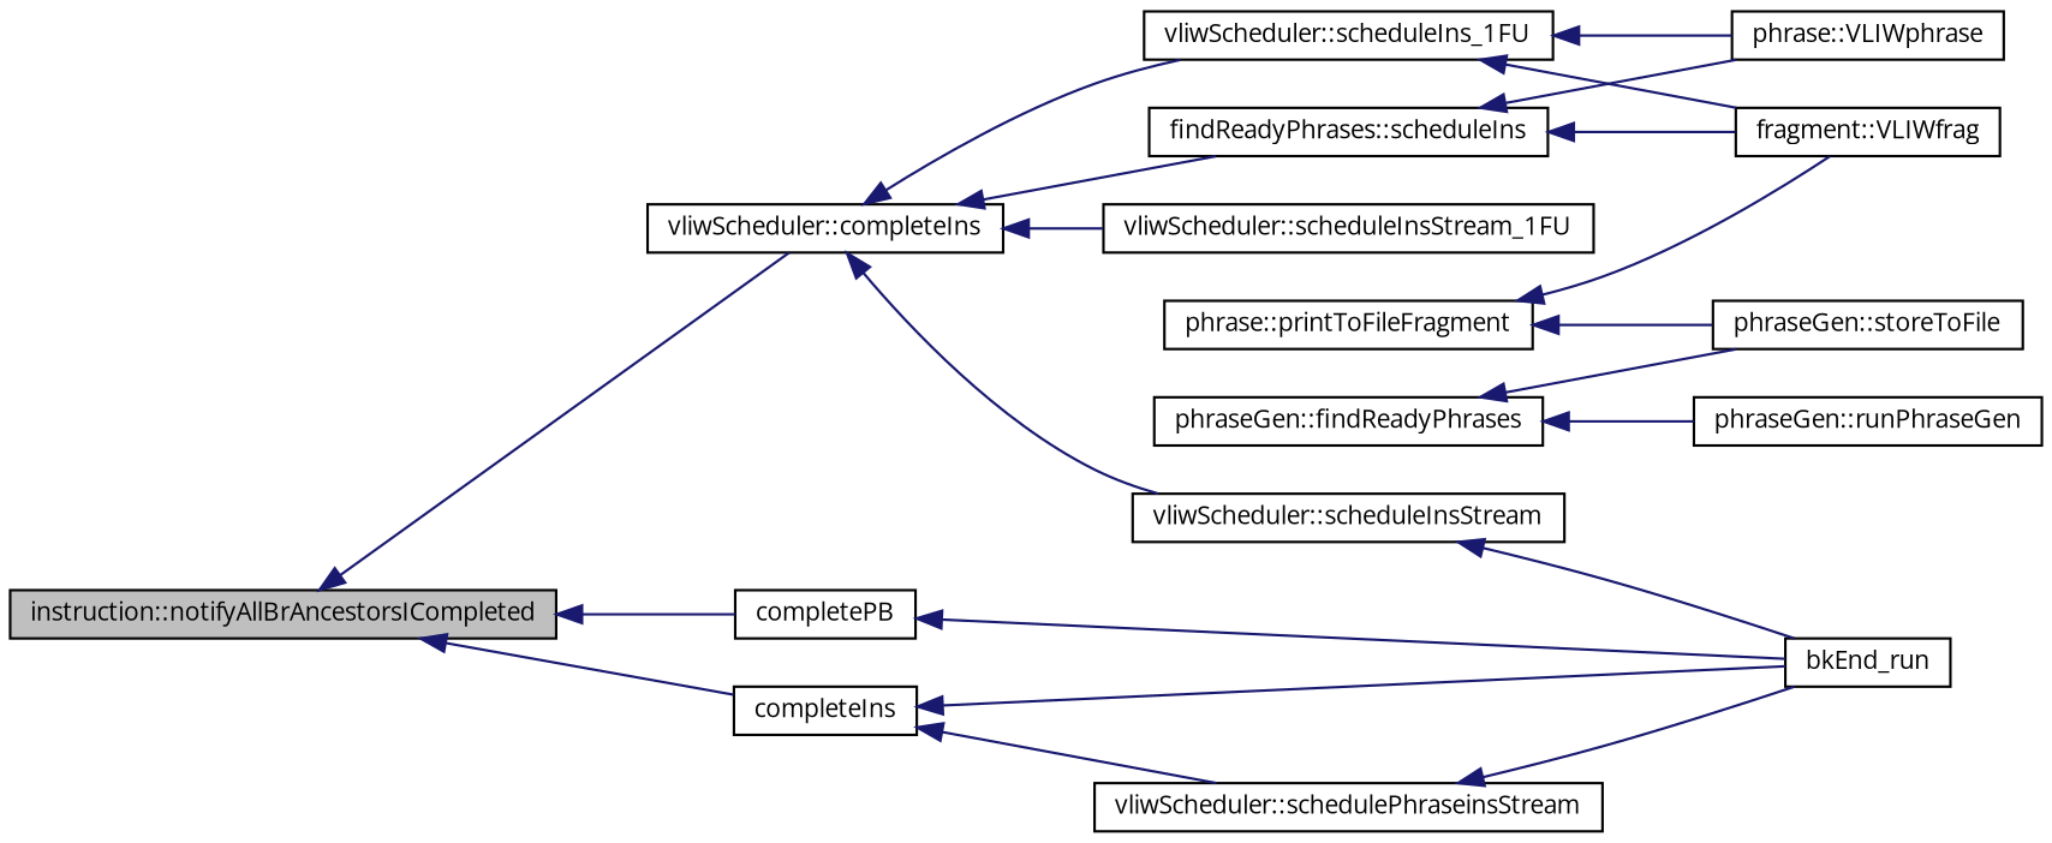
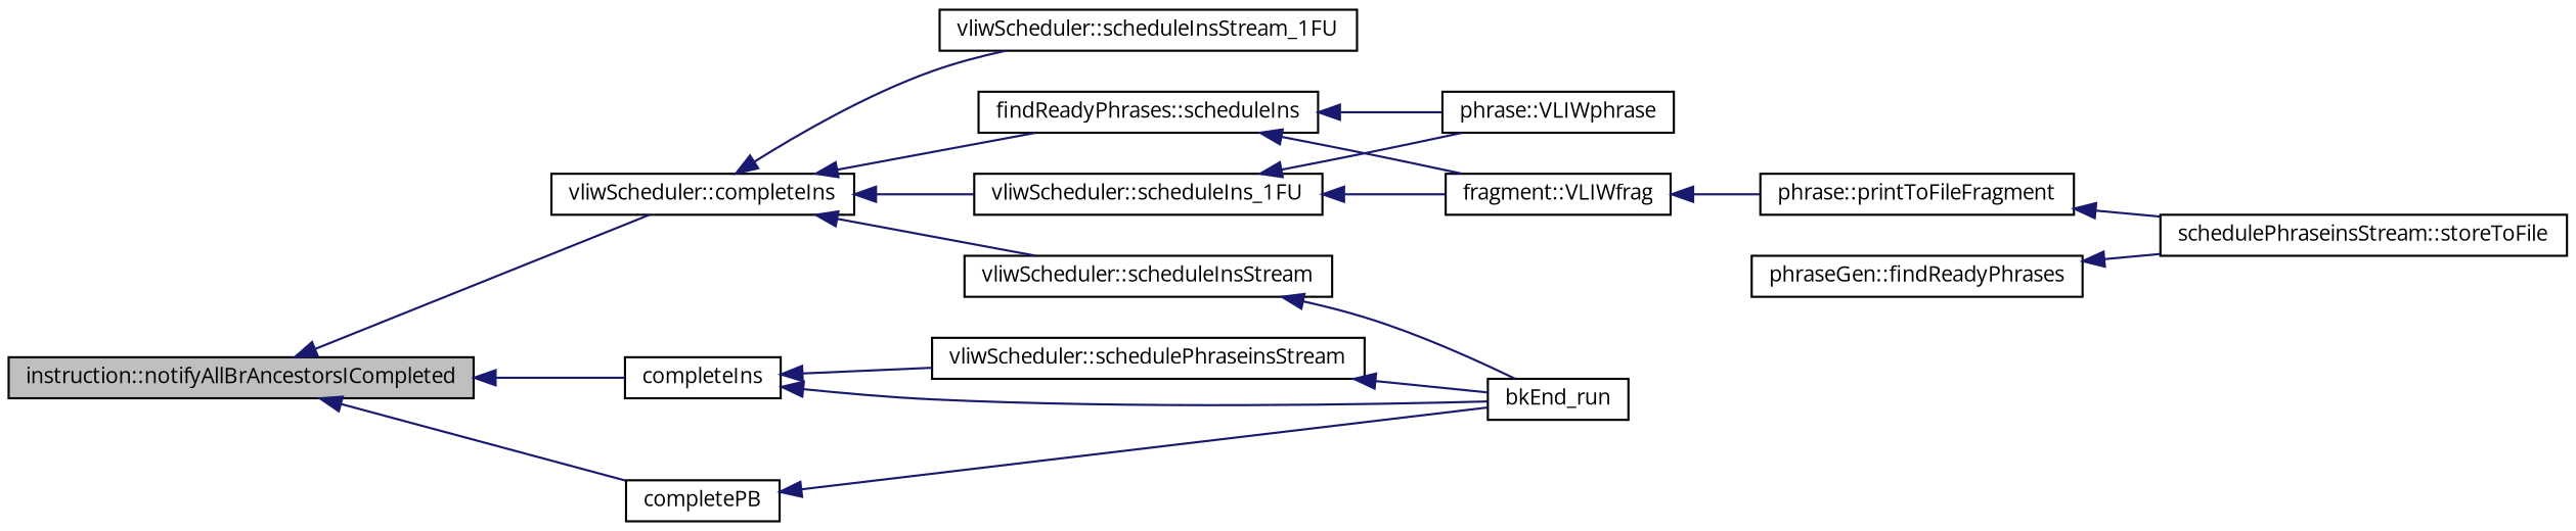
  digraph {
    fontname="Open Sans"
    rankdir=LR
    node [color=black fillcolor=white fontname="Open Sans" fontsize=10 shape=record style=filled]
    edge [color=midnightblue dir=back fontname="Open Sans" fontsize=10 labelfontname=Helvetica labelfontsize=10 style=solid]
    n1 [fillcolor=grey75 fontcolor=black height=0.2 label="instruction::notifyAllBrAncestorsICompleted" width=0.4]
    n2 [height=0.2 label="vliwScheduler::completeIns" width=0.4]
    n3 [height=0.2 label=completeIns width=0.4]
    n4 [height=0.2 label=completePB width=0.4]
    n5 [height=0.2 label="findReadyPhrases::scheduleIns" width=0.4]
    n6 [height=0.2 label="vliwScheduler::scheduleIns_1FU" width=0.4]
    n7 [height=0.2 label="vliwScheduler::scheduleInsStream" width=0.4]
    n8 [height=0.2 label="vliwScheduler::scheduleInsStream_1FU" width=0.4]
    n9 [height=0.2 label="vliwScheduler::schedulePhraseinsStream" width=0.4]
    n10 [height=0.2 label=bkEnd_run width=0.4]
    n11 [height=0.2 label="fragment::VLIWfrag" width=0.4]
    n12 [height=0.2 label="phrase::VLIWphrase" width=0.4]
    n13 [height=0.2 label="phrase::printToFileFragment" width=0.4]
-   n14 [height=0.2 label="phraseGen::storeToFile" width=0.4]
+   n14 [height=0.2 label="schedulePhraseinsStream::storeToFile" width=0.4]
    n15 [height=0.2 label="phraseGen::findReadyPhrases" width=0.4]
-   n16 [height=0.2 label="phraseGen::runPhraseGen" width=0.4]
    n1 -> n2
    n1 -> n3
    n1 -> n4
    n2 -> n5
    n2 -> n6
    n2 -> n7
    n2 -> n8
    n3 -> n9
    n3 -> n10
    n4 -> n10
    n5 -> n11
    n5 -> n12
    n6 -> n11
    n6 -> n12
    n7 -> n10
    n9 -> n10
-   n13 -> n11
+   n11 -> n13
    n13 -> n14
    n15 -> n14
-   n15 -> n16
  }
